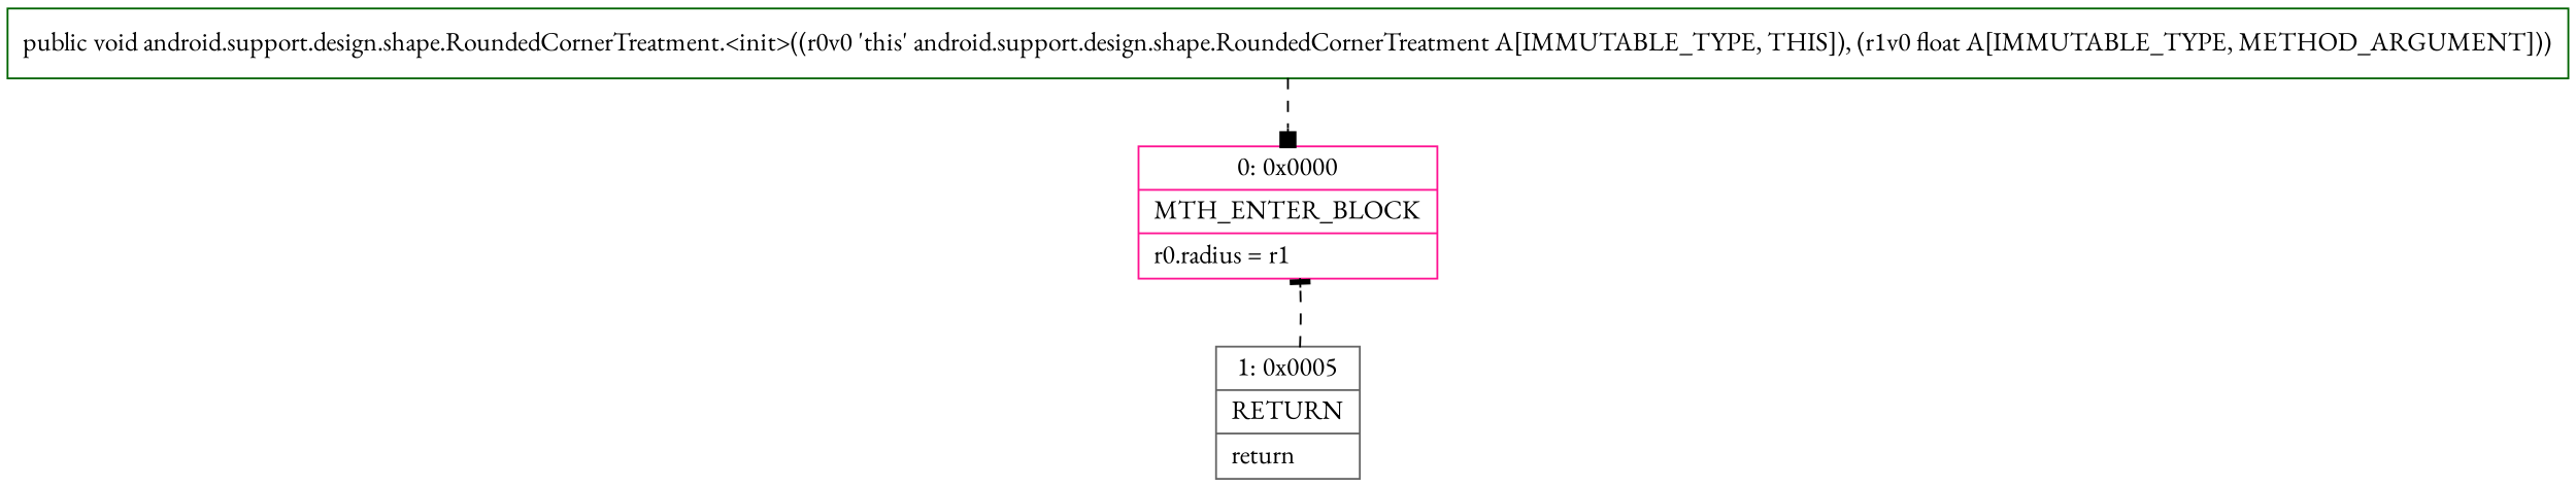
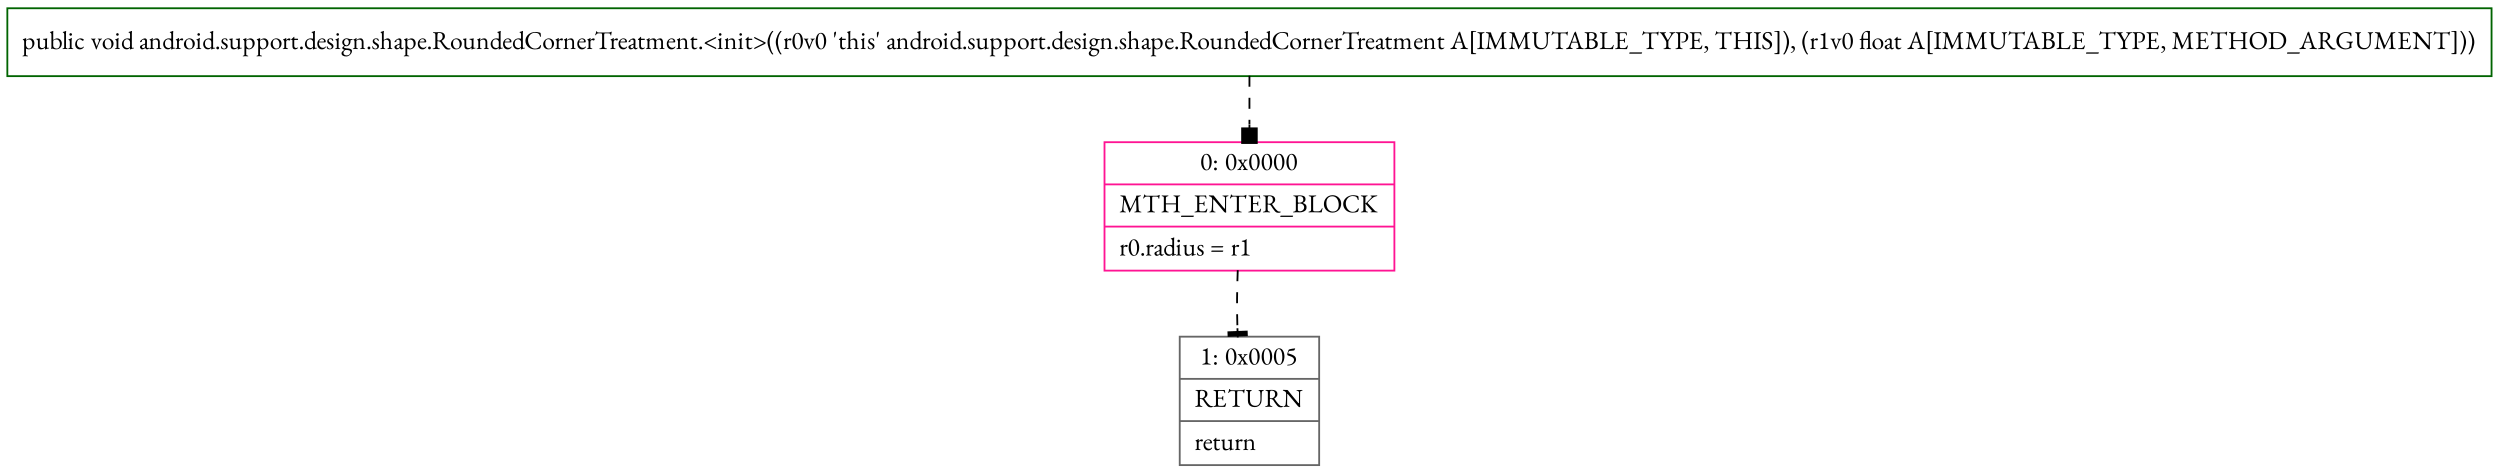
  digraph {
    fontname="EB Garamond"
    node [shape=record fontname="EB Garamond"]
    edge [style=dashed fontname="EB Garamond"]
    n1 [label="{0\:\ 0x0000|MTH_ENTER_BLOCK\l|r0.radius = r1\l}" color=deeppink]
    n2 [label="{1\:\ 0x0005|RETURN\l|return\l}" color=gray40]
    n3 [label="{public void android.support.design.shape.RoundedCornerTreatment.\<init\>((r0v0 'this' android.support.design.shape.RoundedCornerTreatment A[IMMUTABLE_TYPE, THIS]), (r1v0 float A[IMMUTABLE_TYPE, METHOD_ARGUMENT])) }" color=darkgreen]
-   n2 -> n1 [arrowhead=tee]
+   n1 -> n2 [arrowhead=tee]
    n3 -> n1 [arrowhead=box]
  }
